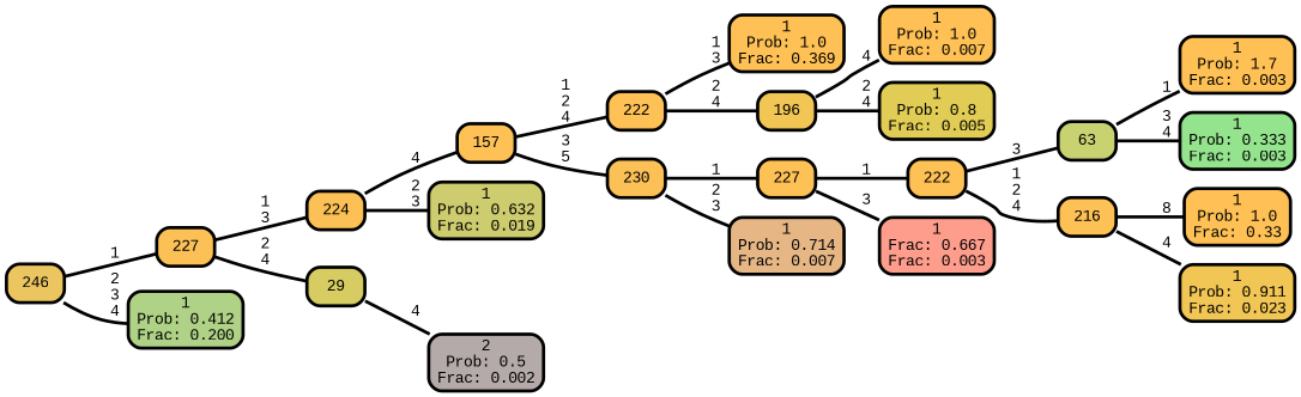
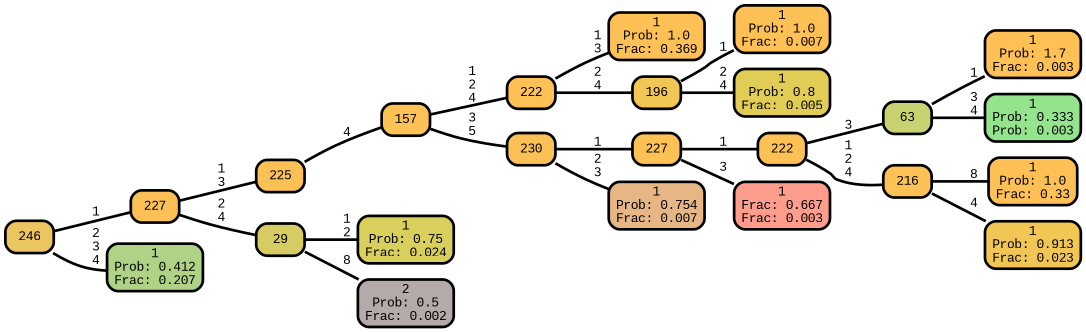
  graph {
    fontname="Liberation Mono"
    rankdir=LR
    ranksep="0 equally"
    splines=straight
    node [color=black fillcolor="#ffc155" fontcolor=black fontname="Liberation Mono" penwidth=3 shape=box style="filled, rounded"]
    edge [color=black fontname="Liberation Mono" penwidth=3]
    n1 [label="1\nProb: 1.0\nFrac: 0.369"]
    n2 [fillcolor="#fec155" label=222]
    n3 [fillcolor="#f2c655" label=196]
    n4 [label="1\nProb: 1.0\nFrac: 0.007"]
    n5 [fillcolor="#e1cd55" label="1\nProb: 0.8\nFrac: 0.005"]
    n6 [fillcolor="#fdc155" label=157]
    n7 [fillcolor="#fcc156" label=230]
    n8 [fillcolor="#fdc155" label=227]
-   n9 [fillcolor="#e6b785" label="1\nProb: 0.714\nFrac: 0.007"]
+   n9 [fillcolor="#e6b785" label="1\nProb: 0.754\nFrac: 0.007"]
    n10 [label="1\nProb: 1.7\nFrac: 0.003"]
    n11 [fillcolor="#c9d271" label=63]
-   n12 [fillcolor="#94e38d" label="1\nProb: 0.333\nFrac: 0.003"]
+   n12 [fillcolor="#94e38d" label="1\nProb: 0.333\nProb: 0.003"]
    n13 [fillcolor="#fdc155" label=222]
    n14 [fillcolor="#fec155" label=216]
    n15 [label="1\nProb: 1.0\nFrac: 0.33"]
-   n16 [fillcolor="#f2c655" label="1\nProb: 0.911\nFrac: 0.023"]
+   n16 [fillcolor="#f2c655" label="1\nProb: 0.913\nFrac: 0.023"]
    n17 [fillcolor="#ff9d8d" label="1\nFrac: 0.667\nFrac: 0.003"]
-   n18 [fillcolor="#fcc156" label=224]
-   n19 [fillcolor="#cdcc6f" label="1\nProb: 0.632\nFrac: 0.019"]
+   n18 [fillcolor="#fcc156" label=225]
    n20 [fillcolor="#fbc156" label=227]
    n21 [fillcolor="#d6cc62" label=29]
+   n22 [fillcolor="#d8cf5c" label="1\nProb: 0.75\nFrac: 0.024"]
    n23 [fillcolor="#b4aaaa" label="2\nProb: 0.5\nFrac: 0.002"]
    n24 [fillcolor="#ebc560" label=246]
-   n25 [fillcolor="#afd286" label="1\nProb: 0.412\nFrac: 0.200"]
+   n25 [fillcolor="#afd286" label="1\nProb: 0.412\nFrac: 0.207"]
    subgraph sub_1 {
      rank=same
    }
    n2 -- n1 [label=" 1\n 3"]
    n2 -- n3 [label=" 2\n 4"]
-   n3 -- n4 [label=" 4"]
+   n3 -- n4 [label=" 1"]
    n3 -- n5 [label=" 2\n 4"]
    n6 -- n2 [label=" 1\n 2\n 4"]
    n6 -- n7 [label=" 3\n 5"]
    n7 -- n8 [label=" 1"]
    n7 -- n9 [label=" 2\n 3"]
    n8 -- n13 [label=" 1"]
    n8 -- n17 [label=" 3"]
    n11 -- n10 [label=" 1"]
    n11 -- n12 [label=" 3\n 4"]
    n13 -- n11 [label=" 3"]
    n13 -- n14 [label=" 1\n 2\n 4"]
    n14 -- n15 [label=" 8"]
    n14 -- n16 [label=" 4"]
    n18 -- n6 [label=" 4"]
-   n18 -- n19 [label=" 2\n 3"]
    n20 -- n18 [label=" 1\n 3"]
    n20 -- n21 [label=" 2\n 4"]
-   n21 -- n23 [label=" 4"]
+   n21 -- n22 [label=" 1\n 2"]
+   n21 -- n23 [label=" 8"]
    n24 -- n20 [label=" 1"]
    n24 -- n25 [label=" 2\n 3\n 4"]
  }
